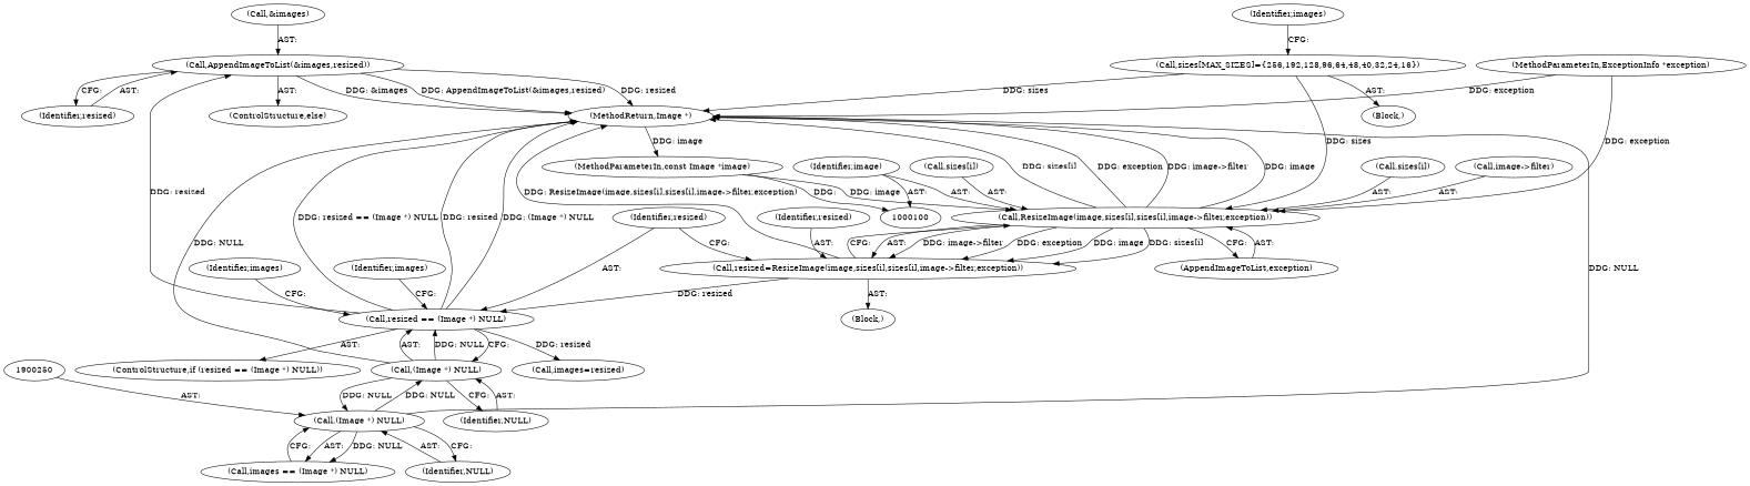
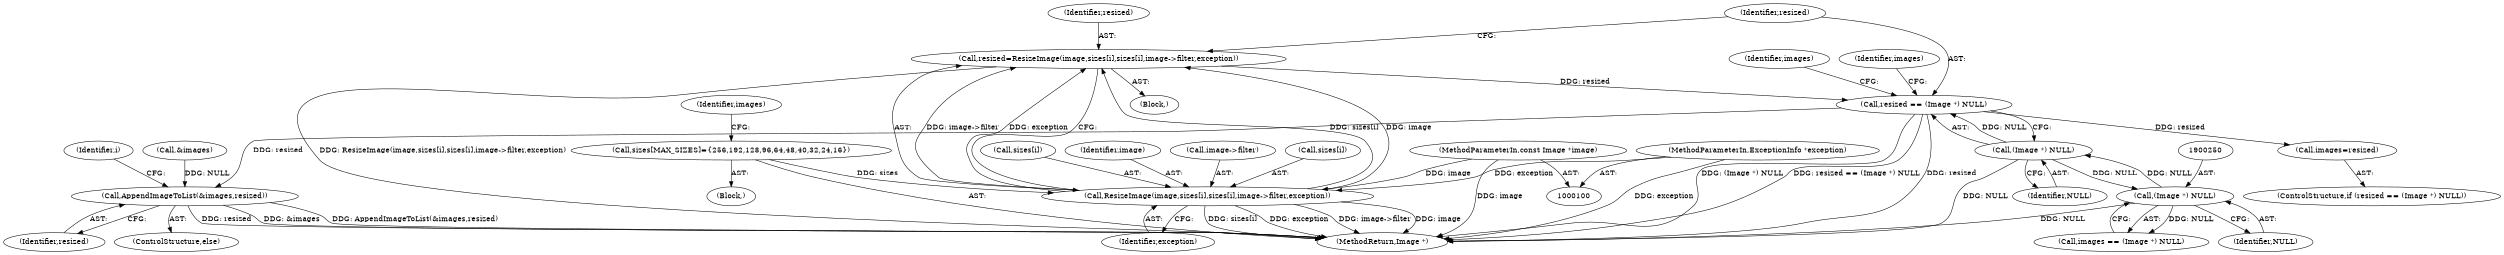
  digraph {
    n1 [label="(Call,AppendImageToList(&images,resized))"]
    n2 [label="(Identifier,resized)"]
    n3 [label="(MethodReturn,Image *)"]
    n4 [label="(ControlStructure,else)"]
    n5 [label="(Call,resized == (Image *) NULL)"]
    n6 [label="(Call,(Image *) NULL)"]
    n7 [label="(ControlStructure,if (resized == (Image *) NULL))"]
    n8 [label="(Call,images=resized)"]
    n9 [label="(Call,(Image *) NULL)"]
    n10 [label="(Identifier,NULL)"]
    n11 [label="(Call,resized=ResizeImage(image,sizes[i],sizes[i],image->filter,exception))"]
    n12 [label="(Call,ResizeImage(image,sizes[i],sizes[i],image->filter,exception))"]
    n13 [label="(Block,)"]
-   n14 [label="(AppendImageToList,exception)"]
+   n14 [label="(Identifier,exception)"]
    n15 [label="(MethodParameterIn,const Image *image)"]
    1000100
    n17 [label="(Call,sizes[MAX_SIZES]={256,192,128,96,64,48,40,32,24,16})"]
    n18 [label="(Block,)"]
    n19 [label="(MethodParameterIn,ExceptionInfo *exception)"]
    n20 [label="(Call,images == (Image *) NULL)"]
    n21 [label="(Identifier,NULL)"]
    n22 [label="(Call,sizes[i])"]
    n23 [label="(Identifier,images)"]
    n24 [label="(Identifier,resized)"]
    n25 [label="(Identifier,image)"]
    n26 [label="(Call,image->filter)"]
    n27 [label="(Identifier,resized)"]
    n28 [label="(Call,&images)"]
    n29 [label="(Identifier,images)"]
+   n30 [label="(Identifier,i)"]
    n31 [label="(Identifier,images)"]
    n32 [label="(Call,sizes[i])"]
    n33 [label=1900250]
    n1 -> n2 [label="CFG: "]
    n1 -> n3 [label="DDG: resized"]
    n1 -> n3 [label="DDG: &images"]
    n1 -> n3 [label="DDG: AppendImageToList(&images,resized)"]
    n1 -> n4 [label="AST: "]
    n2 -> n1 [label="AST: "]
    n5 -> n1 [label="DDG: resized"]
    n5 -> n3 [label="DDG: resized"]
    n5 -> n3 [label="DDG: (Image *) NULL"]
    n5 -> n3 [label="DDG: resized == (Image *) NULL"]
    n5 -> n6 [label="CFG: "]
-   n5 -> n7 [label="AST: "]
+   n8 -> n7 [label="AST: "]
    n5 -> n8 [label="DDG: resized"]
    n6 -> n3 [label="DDG: NULL"]
    n6 -> n5 [label="AST: "]
    n6 -> n5 [label="DDG: NULL"]
    n6 -> n9 [label="DDG: NULL"]
    n6 -> n10 [label="CFG: "]
    n9 -> n3 [label="DDG: NULL"]
    n9 -> n6 [label="DDG: NULL"]
    n9 -> n20 [label="AST: "]
    n9 -> n20 [label="DDG: NULL"]
    n9 -> n21 [label="CFG: "]
    n10 -> n6 [label="AST: "]
    n11 -> n3 [label="DDG: ResizeImage(image,sizes[i],sizes[i],image->filter,exception)"]
    n11 -> n5 [label="DDG: resized"]
    n11 -> n12 [label="CFG: "]
    n11 -> n13 [label="AST: "]
    n12 -> n3 [label="DDG: image"]
    n12 -> n3 [label="DDG: sizes[i]"]
    n12 -> n3 [label="DDG: exception"]
    n12 -> n3 [label="DDG: image->filter"]
    n12 -> n11 [label="AST: "]
    n12 -> n11 [label="DDG: image->filter"]
    n12 -> n11 [label="DDG: exception"]
    n12 -> n11 [label="DDG: sizes[i]"]
    n12 -> n11 [label="DDG: image"]
    n12 -> n14 [label="CFG: "]
    n14 -> n12 [label="AST: "]
-   n3 -> n15 [label="DDG: image"]
+   n15 -> n3 [label="DDG: image"]
    n15 -> n12 [label="DDG: image"]
-   n15 -> 1000100 [label="DDG: "]
-   n17 -> n3 [label="DDG: sizes"]
+   n15 -> 1000100 [label="AST: "]
+   n17 -> n3 [label="AST: "]
    n17 -> n12 [label="DDG: sizes"]
    n17 -> n18 [label="AST: "]
    n19 -> n3 [label="DDG: exception"]
    n19 -> n12 [label="DDG: exception"]
-   n25 -> 1000100 [label="AST: "]
+   n19 -> 1000100 [label="AST: "]
    n20 -> n9 [label="CFG: "]
    n21 -> n9 [label="AST: "]
    n22 -> n12 [label="AST: "]
    n23 -> n5 [label="CFG: "]
    n24 -> n11 [label="AST: "]
    n25 -> n12 [label="AST: "]
    n26 -> n12 [label="AST: "]
    n27 -> n5 [label="AST: "]
    n27 -> n11 [label="CFG: "]
-   n28 -> n1 [label="AST: "]
+   n28 -> n1 [label="DDG: NULL"]
    n29 -> n5 [label="CFG: "]
+   n30 -> n1 [label="CFG: "]
    n31 -> n17 [label="CFG: "]
    n32 -> n12 [label="AST: "]
    n33 -> n9 [label="AST: "]
  }
